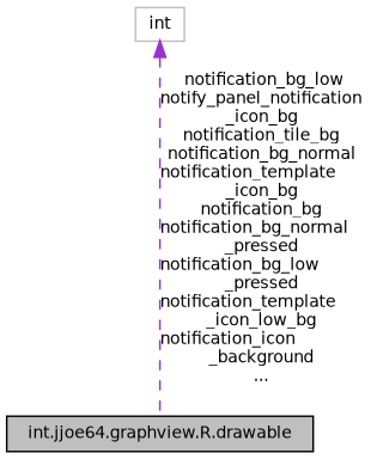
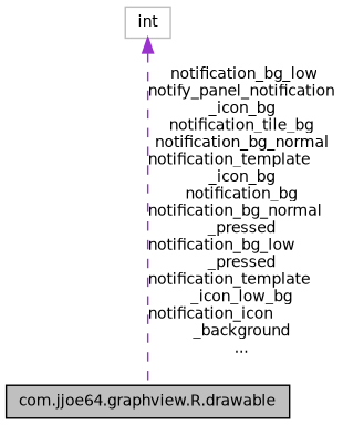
  digraph {
    node [fontname=Helvetica fontsize=10 shape=record style=filled]
-   n1 [color=black fillcolor=grey75 fontcolor=black height=0.2 label="int.jjoe64.graphview.R.drawable" width=0.4]
+   n1 [color=black fillcolor=grey75 fontcolor=black height=0.2 label="com.jjoe64.graphview.R.drawable" width=0.4]
    n2 [color=grey75 fillcolor=white height=0.2 label=int width=0.4]
    n2 -> n1 [color=darkorchid3 dir=back fontname=Helvetica fontsize=10 label=" notification_bg_low\nnotify_panel_notification\l_icon_bg\nnotification_tile_bg\nnotification_bg_normal\nnotification_template\l_icon_bg\nnotification_bg\nnotification_bg_normal\l_pressed\nnotification_bg_low\l_pressed\nnotification_template\l_icon_low_bg\nnotification_icon\l_background\n..." labelfontname=Helvetica labelfontsize=10 style=dashed]
  }
